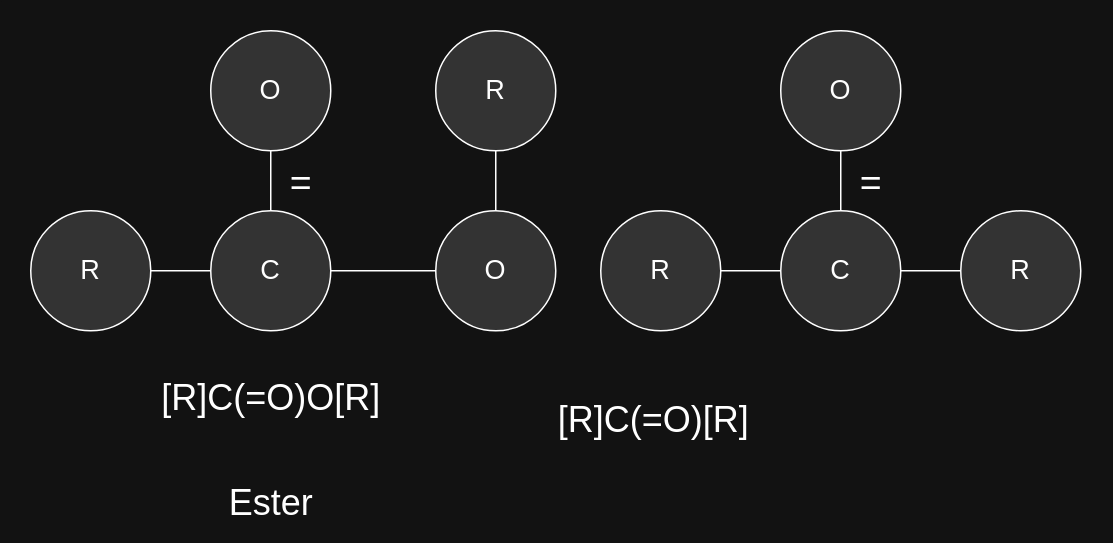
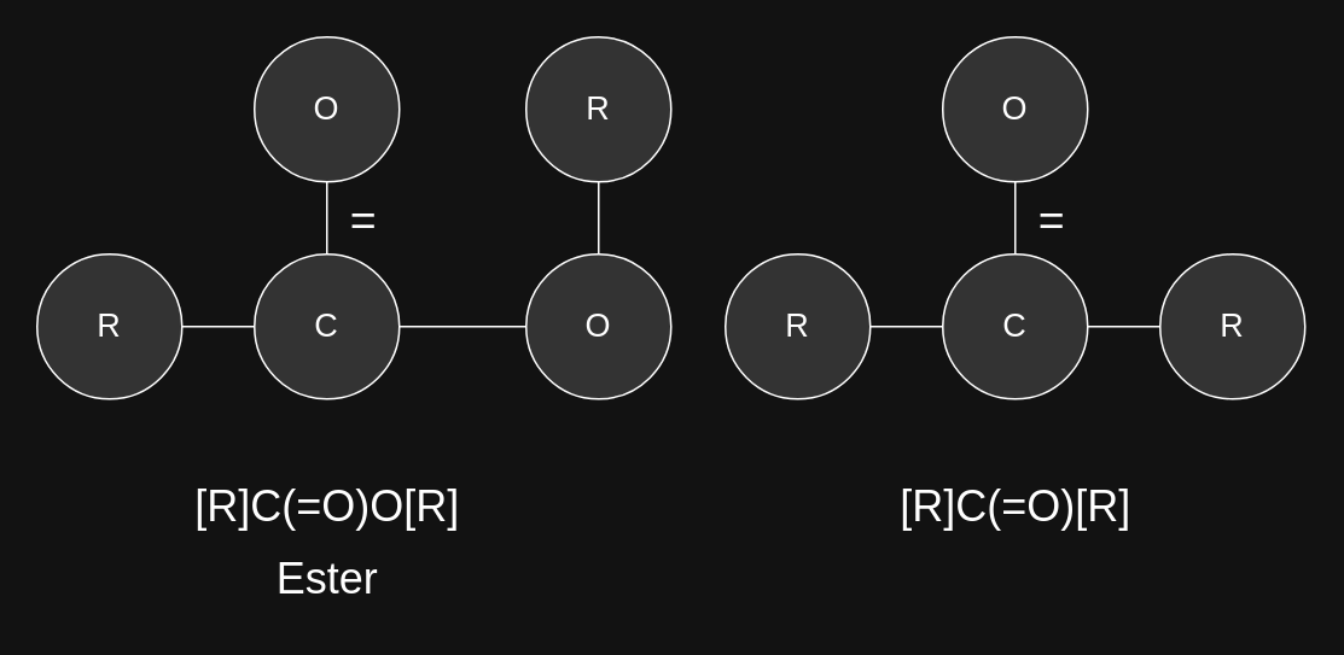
  <mxCell id="0" />
  <mxCell id="1" parent="0" />
  <mxCell id="2" value="&lt;font style=&quot;font-size: 18px;&quot;&gt;R&lt;/font&gt;" style="ellipse;whiteSpace=wrap;html=1;aspect=fixed;fillColor=#333333;labelBackgroundColor=none;fontColor=#FFFFFF;labelBorderColor=none;strokeColor=#FFFFFF;" vertex="1" parent="1"><mxGeometry x="400" y="140" width="80" height="80" as="geometry" /></mxCell>
- <mxCell id="3" value="&lt;font style=&quot;font-size: 24px;&quot;&gt;[R]C(=O)[R]&lt;/font&gt;" style="text;html=1;align=center;verticalAlign=middle;resizable=0;points=[];autosize=1;strokeColor=none;fillColor=none;fontColor=#FFFFFF;labelBackgroundColor=none;labelBorderColor=none;" vertex="1" parent="1"><mxGeometry x="360" y="260" width="150" height="40" as="geometry" /></mxCell>
+ <mxCell id="3" value="&lt;font style=&quot;font-size: 24px;&quot;&gt;[R]C(=O)[R]&lt;/font&gt;" style="text;html=1;align=center;verticalAlign=middle;resizable=0;points=[];autosize=1;strokeColor=none;fillColor=none;fontColor=#FFFFFF;labelBackgroundColor=none;labelBorderColor=none;" vertex="1" parent="1"><mxGeometry x="485" y="260" width="150" height="40" as="geometry" /></mxCell>
  <mxCell id="4" value="&lt;font style=&quot;font-size: 18px;&quot;&gt;C&lt;/font&gt;" style="ellipse;whiteSpace=wrap;html=1;aspect=fixed;fillColor=#333333;labelBackgroundColor=none;fontColor=#FFFFFF;labelBorderColor=none;strokeColor=#FFFFFF;" vertex="1" parent="1"><mxGeometry x="520" y="140" width="80" height="80" as="geometry" /></mxCell>
  <mxCell id="5" value="" style="endArrow=none;html=1;rounded=0;exitX=1;exitY=0.5;exitDx=0;exitDy=0;entryX=0;entryY=0.5;entryDx=0;entryDy=0;labelBackgroundColor=#828282;strokeColor=#FFFFFF;" edge="1" parent="1" source="2" target="4"><mxGeometry width="50" height="50" relative="1" as="geometry"><mxPoint x="600" y="230" as="sourcePoint" /><mxPoint x="650" y="180" as="targetPoint" /></mxGeometry></mxCell>
  <mxCell id="6" value="&lt;font style=&quot;font-size: 18px;&quot;&gt;O&lt;/font&gt;" style="ellipse;whiteSpace=wrap;html=1;aspect=fixed;fillColor=#333333;labelBackgroundColor=none;fontColor=#FFFFFF;labelBorderColor=none;strokeColor=#FFFFFF;" vertex="1" parent="1"><mxGeometry x="520" y="20" width="80" height="80" as="geometry" /></mxCell>
  <mxCell id="7" value="" style="endArrow=none;html=1;rounded=0;entryX=0.5;entryY=1;entryDx=0;entryDy=0;exitX=0.5;exitY=0;exitDx=0;exitDy=0;labelBackgroundColor=#828282;strokeColor=#FFFFFF;" edge="1" parent="1" source="4" target="6"><mxGeometry width="50" height="50" relative="1" as="geometry"><mxPoint x="650" y="360" as="sourcePoint" /><mxPoint x="700" y="310" as="targetPoint" /></mxGeometry></mxCell>
  <mxCell id="8" value="&lt;font style=&quot;font-size: 18px;&quot;&gt;R&lt;/font&gt;" style="ellipse;whiteSpace=wrap;html=1;aspect=fixed;fillColor=#333333;labelBackgroundColor=none;fontColor=#FFFFFF;labelBorderColor=none;strokeColor=#FFFFFF;" vertex="1" parent="1"><mxGeometry x="640" y="140" width="80" height="80" as="geometry" /></mxCell>
  <mxCell id="9" value="" style="endArrow=none;html=1;rounded=0;exitX=1;exitY=0.5;exitDx=0;exitDy=0;entryX=0;entryY=0.5;entryDx=0;entryDy=0;labelBackgroundColor=#828282;strokeColor=#FFFFFF;" edge="1" parent="1" source="4" target="8"><mxGeometry width="50" height="50" relative="1" as="geometry"><mxPoint x="610" y="150" as="sourcePoint" /><mxPoint x="660" y="100" as="targetPoint" /></mxGeometry></mxCell>
  <mxCell id="10" value="&lt;font style=&quot;font-size: 18px;&quot;&gt;R&lt;/font&gt;" style="ellipse;whiteSpace=wrap;html=1;aspect=fixed;fillColor=#333333;labelBackgroundColor=none;fontColor=#FFFFFF;labelBorderColor=none;strokeColor=#FFFFFF;" vertex="1" parent="1"><mxGeometry x="20" y="140" width="80" height="80" as="geometry" /></mxCell>
- <mxCell id="11" value="&lt;font style=&quot;font-size: 24px;&quot;&gt;[R]C(=O)O[R]&lt;/font&gt;" style="text;html=1;align=center;verticalAlign=middle;resizable=0;points=[];autosize=1;strokeColor=none;fillColor=none;fontColor=#FFFFFF;labelBackgroundColor=none;labelBorderColor=none;" vertex="1" parent="1"><mxGeometry x="95" y="245" width="170" height="40" as="geometry" /></mxCell>
+ <mxCell id="11" value="&lt;font style=&quot;font-size: 24px;&quot;&gt;[R]C(=O)O[R]&lt;/font&gt;" style="text;html=1;align=center;verticalAlign=middle;resizable=0;points=[];autosize=1;strokeColor=none;fillColor=none;fontColor=#FFFFFF;labelBackgroundColor=none;labelBorderColor=none;" vertex="1" parent="1"><mxGeometry x="95" y="260" width="170" height="40" as="geometry" /></mxCell>
  <mxCell id="12" value="&lt;font style=&quot;font-size: 18px;&quot;&gt;C&lt;/font&gt;" style="ellipse;whiteSpace=wrap;html=1;aspect=fixed;fillColor=#333333;labelBackgroundColor=none;fontColor=#FFFFFF;labelBorderColor=none;strokeColor=#FFFFFF;" vertex="1" parent="1"><mxGeometry x="140" y="140" width="80" height="80" as="geometry" /></mxCell>
  <mxCell id="13" value="" style="endArrow=none;html=1;rounded=0;exitX=1;exitY=0.5;exitDx=0;exitDy=0;entryX=0;entryY=0.5;entryDx=0;entryDy=0;labelBackgroundColor=#828282;strokeColor=#FFFFFF;" edge="1" parent="1" source="10" target="12"><mxGeometry width="50" height="50" relative="1" as="geometry"><mxPoint x="220" y="230" as="sourcePoint" /><mxPoint x="270" y="180" as="targetPoint" /></mxGeometry></mxCell>
  <mxCell id="14" value="&lt;font style=&quot;font-size: 18px;&quot;&gt;O&lt;/font&gt;" style="ellipse;whiteSpace=wrap;html=1;aspect=fixed;fillColor=#333333;labelBackgroundColor=none;fontColor=#FFFFFF;labelBorderColor=none;strokeColor=#FFFFFF;" vertex="1" parent="1"><mxGeometry x="140" y="20" width="80" height="80" as="geometry" /></mxCell>
  <mxCell id="15" value="" style="endArrow=none;html=1;rounded=0;entryX=0.5;entryY=1;entryDx=0;entryDy=0;exitX=0.5;exitY=0;exitDx=0;exitDy=0;labelBackgroundColor=#828282;strokeColor=#FFFFFF;" edge="1" parent="1" source="12" target="14"><mxGeometry width="50" height="50" relative="1" as="geometry"><mxPoint x="270" y="360" as="sourcePoint" /><mxPoint x="320" y="310" as="targetPoint" /></mxGeometry></mxCell>
  <mxCell id="16" value="&lt;font style=&quot;font-size: 18px;&quot;&gt;O&lt;/font&gt;" style="ellipse;whiteSpace=wrap;html=1;aspect=fixed;fillColor=#333333;labelBackgroundColor=none;fontColor=#FFFFFF;labelBorderColor=none;strokeColor=#FFFFFF;" vertex="1" parent="1"><mxGeometry x="290" y="140" width="80" height="80" as="geometry" /></mxCell>
  <mxCell id="17" value="" style="endArrow=none;html=1;rounded=0;exitX=1;exitY=0.5;exitDx=0;exitDy=0;entryX=0;entryY=0.5;entryDx=0;entryDy=0;labelBackgroundColor=#828282;strokeColor=#FFFFFF;" edge="1" parent="1" source="12" target="16"><mxGeometry width="50" height="50" relative="1" as="geometry"><mxPoint x="230" y="150" as="sourcePoint" /><mxPoint x="280" y="100" as="targetPoint" /></mxGeometry></mxCell>
- <mxCell id="18" value="&lt;font style=&quot;font-size: 24px;&quot;&gt;Ester&lt;/font&gt;" style="text;html=1;align=center;verticalAlign=middle;resizable=0;points=[];autosize=1;strokeColor=none;fillColor=none;fontColor=#FFFFFF;labelBackgroundColor=none;labelBorderColor=none;" vertex="1" parent="1"><mxGeometry x="140" y="315" width="80" height="40" as="geometry" /></mxCell>
+ <mxCell id="18" value="&lt;font style=&quot;font-size: 24px;&quot;&gt;Ester&lt;/font&gt;" style="text;html=1;align=center;verticalAlign=middle;resizable=0;points=[];autosize=1;strokeColor=none;fillColor=none;fontColor=#FFFFFF;labelBackgroundColor=none;labelBorderColor=none;" vertex="1" parent="1"><mxGeometry x="140" y="300" width="80" height="40" as="geometry" /></mxCell>
  <mxCell id="19" value="&lt;font style=&quot;font-size: 25px;&quot;&gt;=&lt;/font&gt;" style="text;html=1;align=center;verticalAlign=middle;resizable=0;points=[];autosize=1;strokeColor=none;fillColor=none;fontColor=#FFFFFF;" vertex="1" parent="1"><mxGeometry x="180" y="100" width="40" height="40" as="geometry" /></mxCell>
  <mxCell id="20" value="&lt;font style=&quot;font-size: 25px;&quot;&gt;=&lt;/font&gt;" style="text;html=1;align=center;verticalAlign=middle;resizable=0;points=[];autosize=1;strokeColor=none;fillColor=none;fontColor=#FFFFFF;" vertex="1" parent="1"><mxGeometry x="560" y="100" width="40" height="40" as="geometry" /></mxCell>
  <mxCell id="21" value="&lt;font style=&quot;font-size: 18px;&quot;&gt;R&lt;/font&gt;" style="ellipse;whiteSpace=wrap;html=1;aspect=fixed;fillColor=#333333;labelBackgroundColor=none;fontColor=#FFFFFF;labelBorderColor=none;strokeColor=#FFFFFF;" vertex="1" parent="1"><mxGeometry x="290" y="20" width="80" height="80" as="geometry" /></mxCell>
  <mxCell id="22" value="" style="endArrow=none;html=1;rounded=0;exitX=0.5;exitY=0;exitDx=0;exitDy=0;entryX=0.5;entryY=1;entryDx=0;entryDy=0;labelBackgroundColor=#828282;strokeColor=#FFFFFF;" edge="1" parent="1" source="16" target="21"><mxGeometry width="50" height="50" relative="1" as="geometry"><mxPoint x="110" y="190" as="sourcePoint" /><mxPoint x="150" y="190" as="targetPoint" /></mxGeometry></mxCell>
